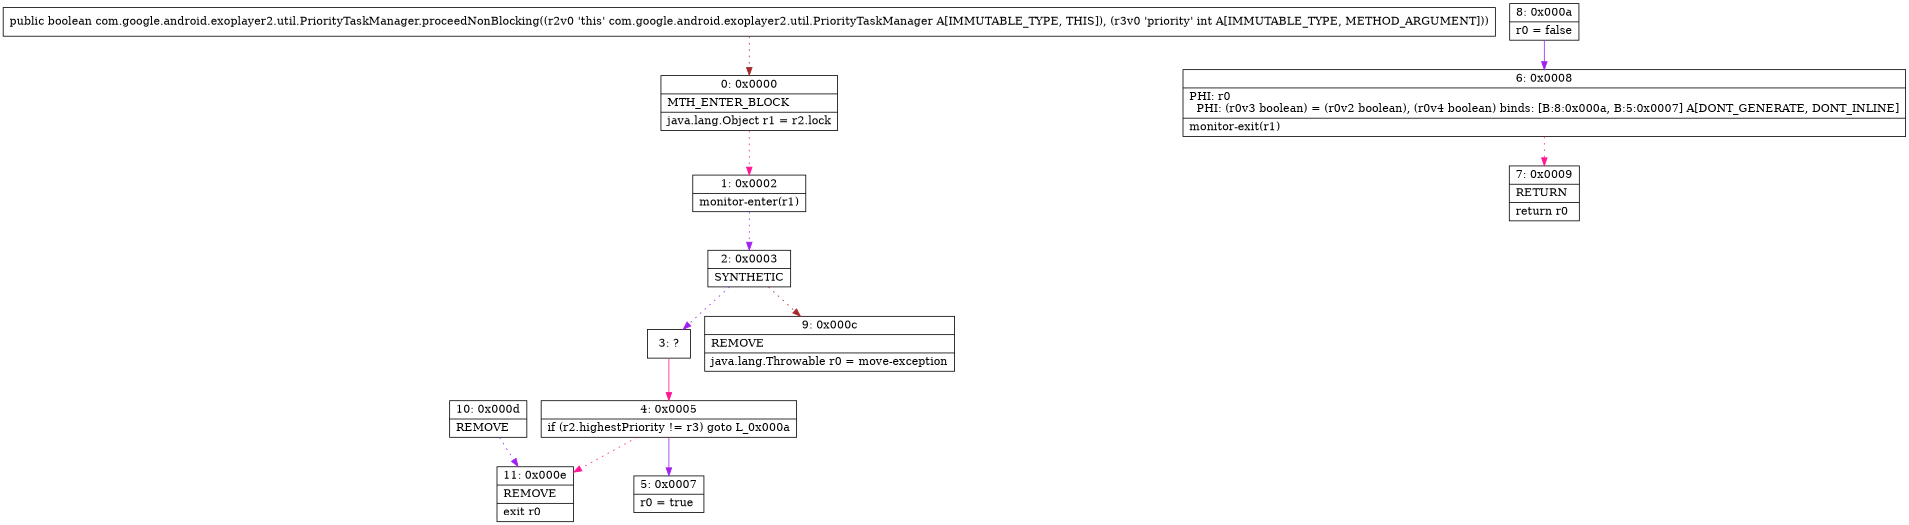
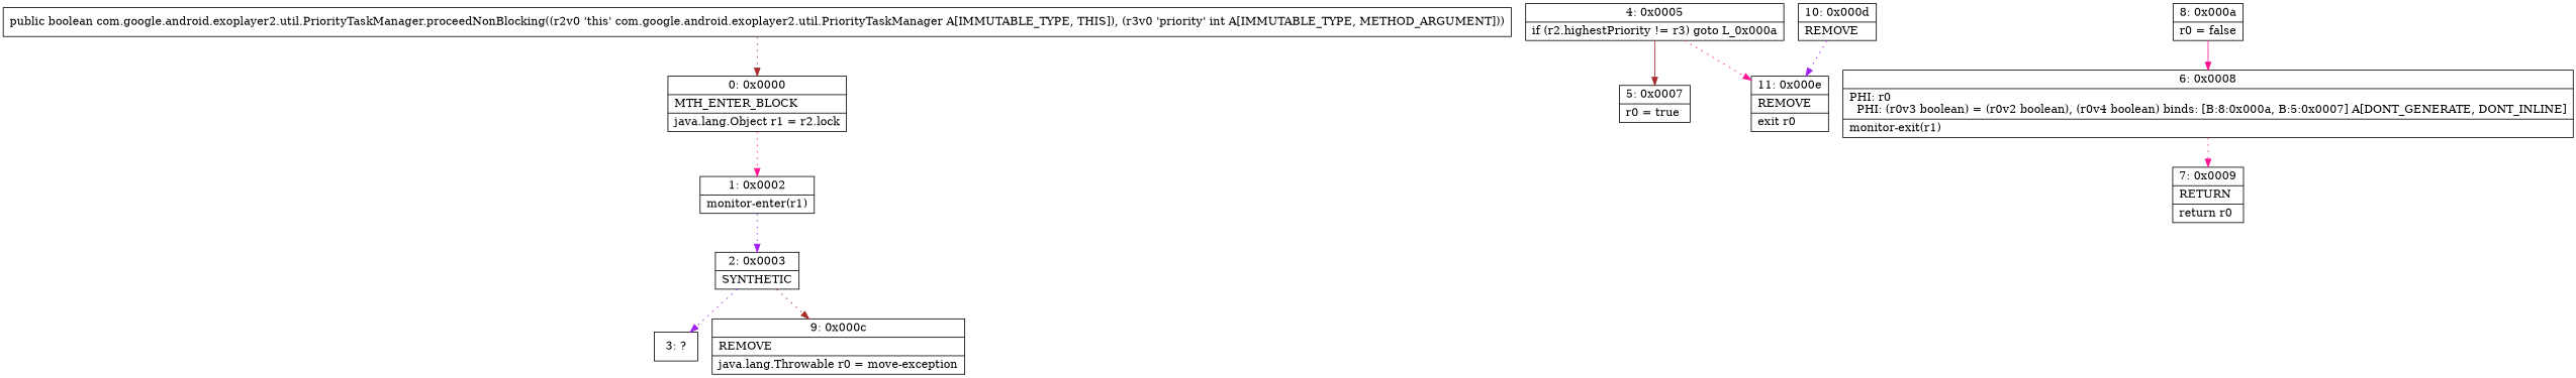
  digraph {
    node [shape=record]
    edge [color=deeppink style=dotted]
    n1 [label="{0\:\ 0x0000|MTH_ENTER_BLOCK\l|java.lang.Object r1 = r2.lock\l}"]
    n2 [label="{1\:\ 0x0002|monitor\-enter(r1)\l}"]
    n3 [label="{2\:\ 0x0003|SYNTHETIC\l}"]
    n4 [label="{3\:\ ?}"]
    n5 [label="{9\:\ 0x000c|REMOVE\l|java.lang.Throwable r0 = move\-exception\l}"]
    n6 [label="{4\:\ 0x0005|if (r2.highestPriority != r3) goto L_0x000a\l}"]
    n7 [label="{5\:\ 0x0007|r0 = true\l}"]
    n8 [label="{11\:\ 0x000e|REMOVE\l|exit r0\l}"]
    n9 [label="{8\:\ 0x000a|r0 = false\l}"]
    n10 [label="{6\:\ 0x0008|PHI: r0 \l  PHI: (r0v3 boolean) = (r0v2 boolean), (r0v4 boolean) binds: [B:8:0x000a, B:5:0x0007] A[DONT_GENERATE, DONT_INLINE]\l|monitor\-exit(r1)\l}"]
    n11 [label="{7\:\ 0x0009|RETURN\l|return r0\l}"]
    n12 [label="{10\:\ 0x000d|REMOVE\l}"]
    n13 [label="{public boolean com.google.android.exoplayer2.util.PriorityTaskManager.proceedNonBlocking((r2v0 'this' com.google.android.exoplayer2.util.PriorityTaskManager A[IMMUTABLE_TYPE, THIS]), (r3v0 'priority' int A[IMMUTABLE_TYPE, METHOD_ARGUMENT])) }"]
    n1 -> n2
    n2 -> n3 [color=purple]
    n3 -> n4 [color=purple]
    n3 -> n5 [color=brown]
-   n4 -> n6 [style=solid]
-   n6 -> n7 [color=purple style=solid]
+   n6 -> n7 [color=brown style=solid]
    n6 -> n8
-   n9 -> n10 [color=purple style=solid]
+   n9 -> n10 [style=solid]
    n10 -> n11
    n12 -> n8 [color=purple]
    n13 -> n1 [color=brown]
  }
